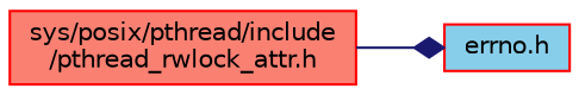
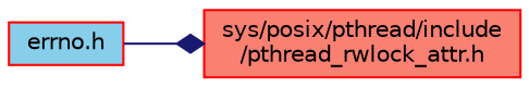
  digraph {
    rankdir=LR
    fontname="DejaVu Sans"
    node [color=red fontname="DejaVu Sans" fontsize=10 shape=record style=filled]
    n1 [fillcolor=salmon fontcolor=black height=0.2 label="sys/posix/pthread/include\l/pthread_rwlock_attr.h" width=0.4]
    n2 [fillcolor=skyblue height=0.2 label="errno.h" width=0.4]
-   n1 -> n2 [color=midnightblue fontname="DejaVu Sans" fontsize=10 labelfontname=Helvetica labelfontsize=10 style=solid arrowhead=diamond]
+   n2 -> n1 [color=midnightblue fontname="DejaVu Sans" fontsize=10 labelfontname=Helvetica labelfontsize=10 style=solid arrowhead=diamond]
  }
